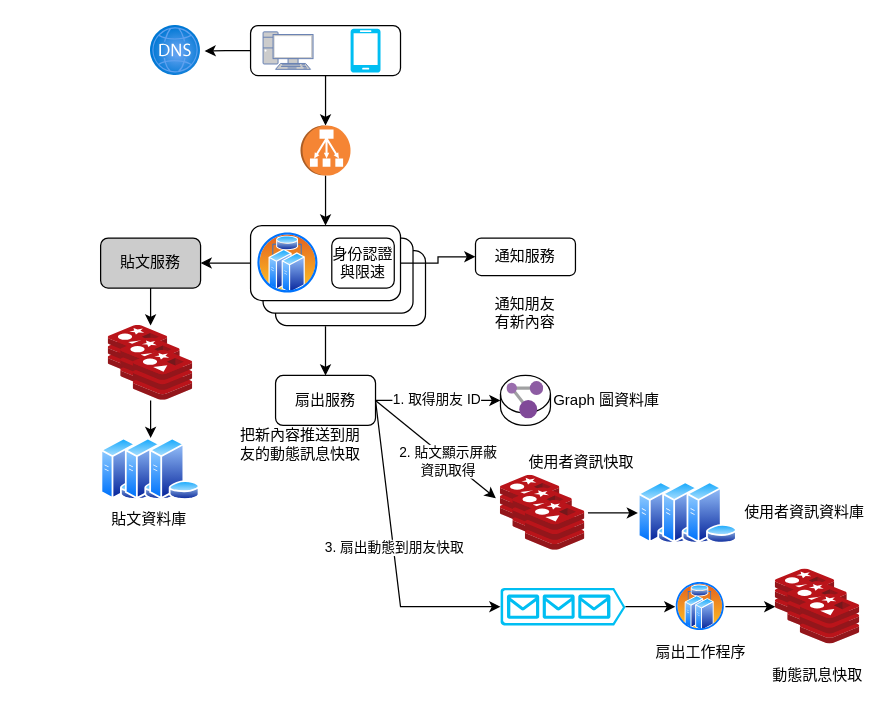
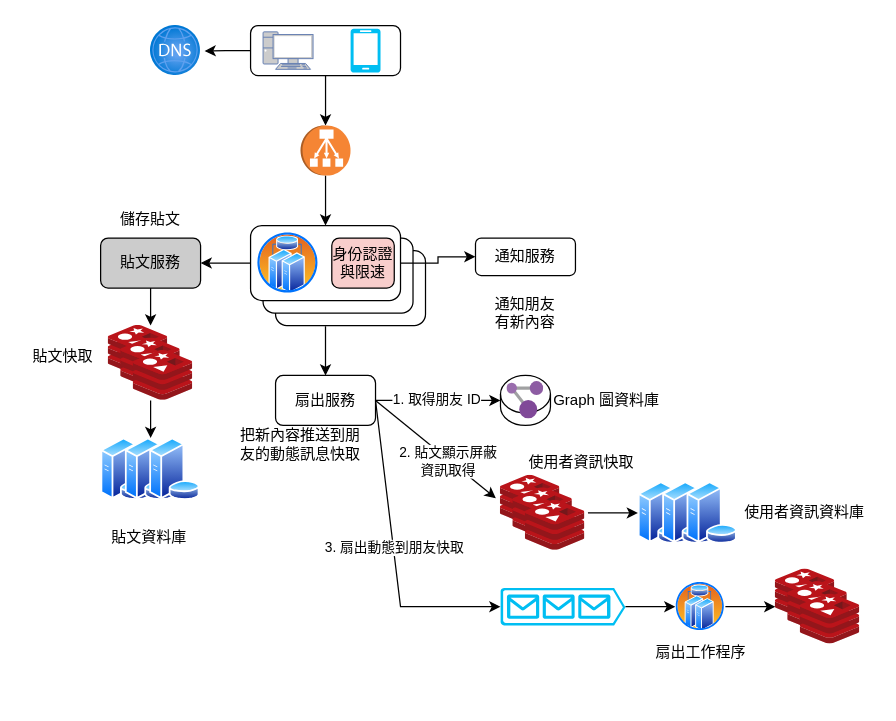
  <mxCell id="0" />
  <mxCell id="1" parent="0" />
  <mxCell id="2" style="edgeStyle=orthogonalEdgeStyle;rounded=0;orthogonalLoop=1;jettySize=auto;html=1;entryX=0.5;entryY=0;entryDx=0;entryDy=0;exitX=0.333;exitY=1.01;exitDx=0;exitDy=0;exitPerimeter=0;" edge="1" parent="1" source="3" target="32"><mxGeometry relative="1" as="geometry" /></mxCell>
  <mxCell id="3" value="" style="rounded=1;whiteSpace=wrap;html=1;" vertex="1" parent="1"><mxGeometry x="220" y="200" width="120" height="60" as="geometry" /></mxCell>
  <mxCell id="4" value="" style="rounded=1;whiteSpace=wrap;html=1;" vertex="1" parent="1"><mxGeometry x="210" y="190" width="120" height="60" as="geometry" /></mxCell>
  <mxCell id="5" style="edgeStyle=orthogonalEdgeStyle;rounded=0;orthogonalLoop=1;jettySize=auto;html=1;entryX=1.079;entryY=0.507;entryDx=0;entryDy=0;entryPerimeter=0;" edge="1" parent="1" source="7" target="8"><mxGeometry relative="1" as="geometry" /></mxCell>
  <mxCell id="6" style="edgeStyle=orthogonalEdgeStyle;rounded=0;orthogonalLoop=1;jettySize=auto;html=1;entryX=0;entryY=0.5;entryDx=0;entryDy=0;entryPerimeter=0;" edge="1" parent="1" source="7" target="12"><mxGeometry relative="1" as="geometry" /></mxCell>
  <mxCell id="7" value="" style="rounded=1;whiteSpace=wrap;html=1;" vertex="1" parent="1"><mxGeometry x="200" y="20" width="120" height="40" as="geometry" /></mxCell>
  <mxCell id="8" value="" style="aspect=fixed;html=1;points=[];align=center;image;fontSize=12;image=img/lib/azure2/networking/DNS_Zones.svg;" vertex="1" parent="1"><mxGeometry x="120" y="20" width="40" height="40" as="geometry" /></mxCell>
  <mxCell id="9" value="" style="fontColor=#0066CC;verticalAlign=top;verticalLabelPosition=bottom;labelPosition=center;align=center;html=1;outlineConnect=0;fillColor=#CCCCCC;strokeColor=#6881B3;gradientColor=none;gradientDirection=north;strokeWidth=2;shape=mxgraph.networks.pc;" vertex="1" parent="1"><mxGeometry x="210" y="25" width="40" height="30" as="geometry" /></mxCell>
  <mxCell id="10" value="" style="verticalLabelPosition=bottom;html=1;verticalAlign=top;align=center;strokeColor=none;fillColor=#00BEF2;shape=mxgraph.azure.mobile;pointerEvents=1;" vertex="1" parent="1"><mxGeometry x="280" y="22.5" width="24" height="35" as="geometry" /></mxCell>
  <mxCell id="11" style="edgeStyle=orthogonalEdgeStyle;rounded=0;orthogonalLoop=1;jettySize=auto;html=1;entryX=0.5;entryY=0;entryDx=0;entryDy=0;" edge="1" parent="1" source="12" target="15"><mxGeometry relative="1" as="geometry" /></mxCell>
  <mxCell id="12" value="" style="outlineConnect=0;dashed=0;verticalLabelPosition=bottom;verticalAlign=top;align=center;html=1;shape=mxgraph.aws3.classic_load_balancer;fillColor=#F58534;gradientColor=none;rotation=90;" vertex="1" parent="1"><mxGeometry x="240" y="100" width="40" height="40" as="geometry" /></mxCell>
  <mxCell id="13" style="edgeStyle=orthogonalEdgeStyle;rounded=0;orthogonalLoop=1;jettySize=auto;html=1;exitX=1;exitY=0.5;exitDx=0;exitDy=0;entryX=0;entryY=0.5;entryDx=0;entryDy=0;" edge="1" parent="1" source="15" target="18"><mxGeometry relative="1" as="geometry" /></mxCell>
  <mxCell id="14" style="edgeStyle=orthogonalEdgeStyle;rounded=0;orthogonalLoop=1;jettySize=auto;html=1;entryX=1;entryY=0.5;entryDx=0;entryDy=0;" edge="1" parent="1" source="15" target="21"><mxGeometry relative="1" as="geometry" /></mxCell>
  <mxCell id="15" value="" style="rounded=1;whiteSpace=wrap;html=1;" vertex="1" parent="1"><mxGeometry x="200" y="180" width="120" height="60" as="geometry" /></mxCell>
  <mxCell id="16" value="" style="aspect=fixed;perimeter=ellipsePerimeter;html=1;align=center;shadow=0;dashed=0;spacingTop=3;image;image=img/lib/active_directory/cluster_server.svg;" vertex="1" parent="1"><mxGeometry x="205" y="185" width="50" height="50" as="geometry" /></mxCell>
- <mxCell id="17" value="身份認證&lt;br&gt;與限速" style="rounded=1;whiteSpace=wrap;html=1;" vertex="1" parent="1"><mxGeometry x="265" y="190" width="50" height="40" as="geometry" /></mxCell>
+ <mxCell id="17" value="身份認證&lt;br&gt;與限速" style="rounded=1;whiteSpace=wrap;html=1;fillColor=#f8cecc;" vertex="1" parent="1"><mxGeometry x="265" y="190" width="50" height="40" as="geometry" /></mxCell>
  <mxCell id="18" value="通知服務" style="rounded=1;whiteSpace=wrap;html=1;" vertex="1" parent="1"><mxGeometry x="380" y="190" width="80" height="30" as="geometry" /></mxCell>
  <mxCell id="19" value="通知朋友有新內容" style="text;html=1;strokeColor=none;fillColor=none;align=center;verticalAlign=middle;whiteSpace=wrap;rounded=0;" vertex="1" parent="1"><mxGeometry x="390" y="235" width="60" height="30" as="geometry" /></mxCell>
  <mxCell id="20" style="edgeStyle=orthogonalEdgeStyle;rounded=0;orthogonalLoop=1;jettySize=auto;html=1;entryX=0.71;entryY=0;entryDx=0;entryDy=0;entryPerimeter=0;" edge="1" parent="1" source="21" target="23"><mxGeometry relative="1" as="geometry" /></mxCell>
  <mxCell id="21" value="貼文服務" style="rounded=1;whiteSpace=wrap;html=1;fillColor=#cccccc;" vertex="1" parent="1"><mxGeometry x="80" y="190" width="80" height="40" as="geometry" /></mxCell>
+ <mxCell id="22" value="儲存貼文" style="text;html=1;strokeColor=none;fillColor=none;align=center;verticalAlign=middle;whiteSpace=wrap;rounded=0;" vertex="1" parent="1"><mxGeometry x="90" y="160" width="60" height="30" as="geometry" /></mxCell>
  <mxCell id="23" value="" style="sketch=0;aspect=fixed;html=1;points=[];align=center;image;fontSize=12;image=img/lib/mscae/Cache_Redis_Product.svg;" vertex="1" parent="1"><mxGeometry x="86.19" y="260" width="47.62" height="40" as="geometry" /></mxCell>
  <mxCell id="24" value="" style="sketch=0;aspect=fixed;html=1;points=[];align=center;image;fontSize=12;image=img/lib/mscae/Cache_Redis_Product.svg;" vertex="1" parent="1"><mxGeometry x="96.19" y="270" width="47.62" height="40" as="geometry" /></mxCell>
  <mxCell id="25" value="" style="sketch=0;aspect=fixed;html=1;points=[];align=center;image;fontSize=12;image=img/lib/mscae/Cache_Redis_Product.svg;" vertex="1" parent="1"><mxGeometry x="106.19" y="280" width="47.62" height="40" as="geometry" /></mxCell>
  <mxCell id="26" value="" style="aspect=fixed;perimeter=ellipsePerimeter;html=1;align=center;shadow=0;dashed=0;spacingTop=3;image;image=img/lib/active_directory/database_server.svg;" vertex="1" parent="1"><mxGeometry x="80" y="350" width="41" height="50" as="geometry" /></mxCell>
  <mxCell id="27" value="" style="aspect=fixed;perimeter=ellipsePerimeter;html=1;align=center;shadow=0;dashed=0;spacingTop=3;image;image=img/lib/active_directory/database_server.svg;" vertex="1" parent="1"><mxGeometry x="99.5" y="350" width="41" height="50" as="geometry" /></mxCell>
  <mxCell id="28" value="" style="aspect=fixed;perimeter=ellipsePerimeter;html=1;align=center;shadow=0;dashed=0;spacingTop=3;image;image=img/lib/active_directory/database_server.svg;" vertex="1" parent="1"><mxGeometry x="119" y="350" width="41" height="50" as="geometry" /></mxCell>
  <mxCell id="29" style="edgeStyle=orthogonalEdgeStyle;rounded=0;orthogonalLoop=1;jettySize=auto;html=1;entryX=0.5;entryY=0;entryDx=0;entryDy=0;" edge="1" parent="1" target="27"><mxGeometry relative="1" as="geometry"><mxPoint x="120" y="320" as="sourcePoint" /><mxPoint x="130" y="270" as="targetPoint" /></mxGeometry></mxCell>
  <mxCell id="30" style="edgeStyle=orthogonalEdgeStyle;rounded=0;orthogonalLoop=1;jettySize=auto;html=1;entryX=0;entryY=0.5;entryDx=0;entryDy=0;entryPerimeter=0;" edge="1" parent="1" source="32" target="34"><mxGeometry relative="1" as="geometry" /></mxCell>
  <mxCell id="31" value="1. 取得朋友 ID" style="edgeLabel;html=1;align=center;verticalAlign=middle;resizable=0;points=[];" vertex="1" connectable="0" parent="30"><mxGeometry x="-0.034" y="2" relative="1" as="geometry"><mxPoint as="offset" /></mxGeometry></mxCell>
  <mxCell id="32" value="扇出服務" style="rounded=1;whiteSpace=wrap;html=1;" vertex="1" parent="1"><mxGeometry x="220" y="300" width="80" height="40" as="geometry" /></mxCell>
  <mxCell id="33" value="把新內容推送到朋友的動態訊息快取" style="text;html=1;strokeColor=none;fillColor=none;align=center;verticalAlign=middle;whiteSpace=wrap;rounded=0;" vertex="1" parent="1"><mxGeometry x="190" y="340" width="100" height="30" as="geometry" /></mxCell>
  <mxCell id="34" value="" style="shape=cylinder3;whiteSpace=wrap;html=1;boundedLbl=1;backgroundOutline=1;size=15;" vertex="1" parent="1"><mxGeometry x="400" y="300" width="40" height="40" as="geometry" /></mxCell>
  <mxCell id="35" value="" style="sketch=0;aspect=fixed;html=1;points=[];align=center;image;fontSize=12;image=img/lib/mscae/Resource_Graph_Explorer.svg;" vertex="1" parent="1"><mxGeometry x="405.3" y="305" width="29.4" height="30" as="geometry" /></mxCell>
  <mxCell id="36" value="Graph 圖資料庫" style="text;html=1;strokeColor=none;fillColor=none;align=center;verticalAlign=middle;whiteSpace=wrap;rounded=0;" vertex="1" parent="1"><mxGeometry x="440" y="305" width="90" height="30" as="geometry" /></mxCell>
  <mxCell id="37" value="" style="sketch=0;aspect=fixed;html=1;points=[];align=center;image;fontSize=12;image=img/lib/mscae/Cache_Redis_Product.svg;" vertex="1" parent="1"><mxGeometry x="400" y="380" width="47.62" height="40" as="geometry" /></mxCell>
  <mxCell id="38" value="" style="sketch=0;aspect=fixed;html=1;points=[];align=center;image;fontSize=12;image=img/lib/mscae/Cache_Redis_Product.svg;" vertex="1" parent="1"><mxGeometry x="410" y="390" width="47.62" height="40" as="geometry" /></mxCell>
  <mxCell id="39" value="" style="sketch=0;aspect=fixed;html=1;points=[];align=center;image;fontSize=12;image=img/lib/mscae/Cache_Redis_Product.svg;" vertex="1" parent="1"><mxGeometry x="420" y="400" width="47.62" height="40" as="geometry" /></mxCell>
  <mxCell id="40" value="" style="aspect=fixed;perimeter=ellipsePerimeter;html=1;align=center;shadow=0;dashed=0;spacingTop=3;image;image=img/lib/active_directory/database_server.svg;" vertex="1" parent="1"><mxGeometry x="510" y="385" width="41" height="50" as="geometry" /></mxCell>
  <mxCell id="41" value="" style="aspect=fixed;perimeter=ellipsePerimeter;html=1;align=center;shadow=0;dashed=0;spacingTop=3;image;image=img/lib/active_directory/database_server.svg;" vertex="1" parent="1"><mxGeometry x="529.5" y="385" width="41" height="50" as="geometry" /></mxCell>
  <mxCell id="42" value="" style="aspect=fixed;perimeter=ellipsePerimeter;html=1;align=center;shadow=0;dashed=0;spacingTop=3;image;image=img/lib/active_directory/database_server.svg;" vertex="1" parent="1"><mxGeometry x="549" y="385" width="41" height="50" as="geometry" /></mxCell>
  <mxCell id="43" value="" style="endArrow=classic;html=1;rounded=0;entryX=-0.078;entryY=0.457;entryDx=0;entryDy=0;entryPerimeter=0;" edge="1" parent="1" target="37"><mxGeometry width="50" height="50" relative="1" as="geometry"><mxPoint x="300" y="320" as="sourcePoint" /><mxPoint x="350" y="420" as="targetPoint" /></mxGeometry></mxCell>
  <mxCell id="44" value="2. 貼文顯示屏蔽&lt;br&gt;資訊取得" style="edgeLabel;html=1;align=center;verticalAlign=middle;resizable=0;points=[];" vertex="1" connectable="0" parent="43"><mxGeometry x="0.206" y="-1" relative="1" as="geometry"><mxPoint as="offset" /></mxGeometry></mxCell>
  <mxCell id="45" value="" style="endArrow=classic;html=1;rounded=0;entryX=0;entryY=0.5;entryDx=0;entryDy=0;" edge="1" parent="1" target="40"><mxGeometry width="50" height="50" relative="1" as="geometry"><mxPoint x="470" y="410" as="sourcePoint" /><mxPoint x="310" y="420" as="targetPoint" /></mxGeometry></mxCell>
  <mxCell id="46" style="edgeStyle=orthogonalEdgeStyle;rounded=0;orthogonalLoop=1;jettySize=auto;html=1;entryX=0;entryY=0.5;entryDx=0;entryDy=0;" edge="1" parent="1" source="47" target="51"><mxGeometry relative="1" as="geometry"><mxPoint x="530" y="485" as="targetPoint" /></mxGeometry></mxCell>
  <mxCell id="47" value="" style="verticalLabelPosition=bottom;html=1;verticalAlign=top;align=center;strokeColor=none;fillColor=#00BEF2;shape=mxgraph.azure.queue_generic;pointerEvents=1;" vertex="1" parent="1"><mxGeometry x="400" y="470" width="100" height="30" as="geometry" /></mxCell>
  <mxCell id="48" value="" style="endArrow=classic;html=1;rounded=0;exitX=1;exitY=0.5;exitDx=0;exitDy=0;entryX=0;entryY=0.5;entryDx=0;entryDy=0;entryPerimeter=0;" edge="1" parent="1" source="32" target="47"><mxGeometry width="50" height="50" relative="1" as="geometry"><mxPoint x="290" y="500" as="sourcePoint" /><mxPoint x="340" y="450" as="targetPoint" /><Array as="points"><mxPoint x="320" y="485" /></Array></mxGeometry></mxCell>
  <mxCell id="49" value="3. 扇出動態到朋友快取" style="edgeLabel;html=1;align=center;verticalAlign=middle;resizable=0;points=[];" vertex="1" connectable="0" parent="48"><mxGeometry x="-0.043" relative="1" as="geometry"><mxPoint as="offset" /></mxGeometry></mxCell>
  <mxCell id="50" style="edgeStyle=orthogonalEdgeStyle;rounded=0;orthogonalLoop=1;jettySize=auto;html=1;entryX=0;entryY=0.75;entryDx=0;entryDy=0;entryPerimeter=0;" edge="1" parent="1" source="51" target="52"><mxGeometry relative="1" as="geometry" /></mxCell>
  <mxCell id="51" value="扇出工作程序" style="aspect=fixed;perimeter=ellipsePerimeter;html=1;align=center;shadow=0;dashed=0;spacingTop=3;image;image=img/lib/active_directory/cluster_server.svg;" vertex="1" parent="1"><mxGeometry x="540" y="465" width="40" height="40" as="geometry" /></mxCell>
  <mxCell id="52" value="" style="sketch=0;aspect=fixed;html=1;points=[];align=center;image;fontSize=12;image=img/lib/mscae/Cache_Redis_Product.svg;" vertex="1" parent="1"><mxGeometry x="620" y="455" width="47.62" height="40" as="geometry" /></mxCell>
  <mxCell id="53" value="" style="sketch=0;aspect=fixed;html=1;points=[];align=center;image;fontSize=12;image=img/lib/mscae/Cache_Redis_Product.svg;" vertex="1" parent="1"><mxGeometry x="630" y="465" width="47.62" height="40" as="geometry" /></mxCell>
  <mxCell id="54" value="" style="sketch=0;aspect=fixed;html=1;points=[];align=center;image;fontSize=12;image=img/lib/mscae/Cache_Redis_Product.svg;" vertex="1" parent="1"><mxGeometry x="640" y="475" width="47.62" height="40" as="geometry" /></mxCell>
- <mxCell id="56" value="貼文資料庫" style="text;html=1;strokeColor=none;fillColor=none;align=center;verticalAlign=middle;whiteSpace=wrap;rounded=0;" vertex="1" parent="1"><mxGeometry x="83.81" y="400" width="70" height="30" as="geometry" /></mxCell>
- <mxCell id="57" value="動態訊息快取" style="text;html=1;strokeColor=none;fillColor=none;align=center;verticalAlign=middle;whiteSpace=wrap;rounded=0;" vertex="1" parent="1"><mxGeometry x="614.06" y="525" width="79.5" height="30" as="geometry" /></mxCell>
+ <mxCell id="55" value="貼文快取" style="text;html=1;strokeColor=none;fillColor=none;align=center;verticalAlign=middle;whiteSpace=wrap;rounded=0;" vertex="1" parent="1"><mxGeometry x="20" y="270" width="60" height="30" as="geometry" /></mxCell>
+ <mxCell id="56" value="貼文資料庫" style="text;html=1;strokeColor=none;fillColor=none;align=center;verticalAlign=middle;whiteSpace=wrap;rounded=0;" vertex="1" parent="1"><mxGeometry x="83.81" y="415" width="70" height="30" as="geometry" /></mxCell>
  <mxCell id="58" value="使用者資訊快取" style="text;html=1;strokeColor=none;fillColor=none;align=center;verticalAlign=middle;whiteSpace=wrap;rounded=0;" vertex="1" parent="1"><mxGeometry x="420" y="355" width="89.5" height="30" as="geometry" /></mxCell>
  <mxCell id="59" value="使用者資訊資料庫" style="text;html=1;strokeColor=none;fillColor=none;align=center;verticalAlign=middle;whiteSpace=wrap;rounded=0;" vertex="1" parent="1"><mxGeometry x="593.34" y="395" width="100.94" height="30" as="geometry" /></mxCell>
